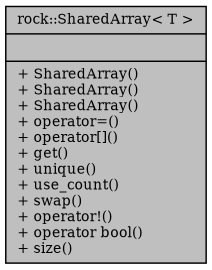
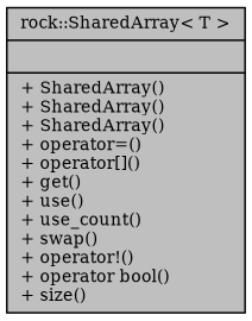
  digraph {
    fontname="DejaVu Serif"
-   n1 [color=black fillcolor=grey75 fontcolor=black fontname="DejaVu Serif" fontsize=10 height=0.2 label="{rock::SharedArray\< T \>\n||+ SharedArray()\l+ SharedArray()\l+ SharedArray()\l+ operator=()\l+ operator[]()\l+ get()\l+ unique()\l+ use_count()\l+ swap()\l+ operator!()\l+ operator bool()\l+ size()\l}" shape=record style=filled width=0.4]
+   n1 [color=black fillcolor=grey75 fontcolor=black fontname="DejaVu Serif" fontsize=10 height=0.2 label="{rock::SharedArray\< T \>\n||+ SharedArray()\l+ SharedArray()\l+ SharedArray()\l+ operator=()\l+ operator[]()\l+ get()\l+ use()\l+ use_count()\l+ swap()\l+ operator!()\l+ operator bool()\l+ size()\l}" shape=record style=filled width=0.4]
  }
